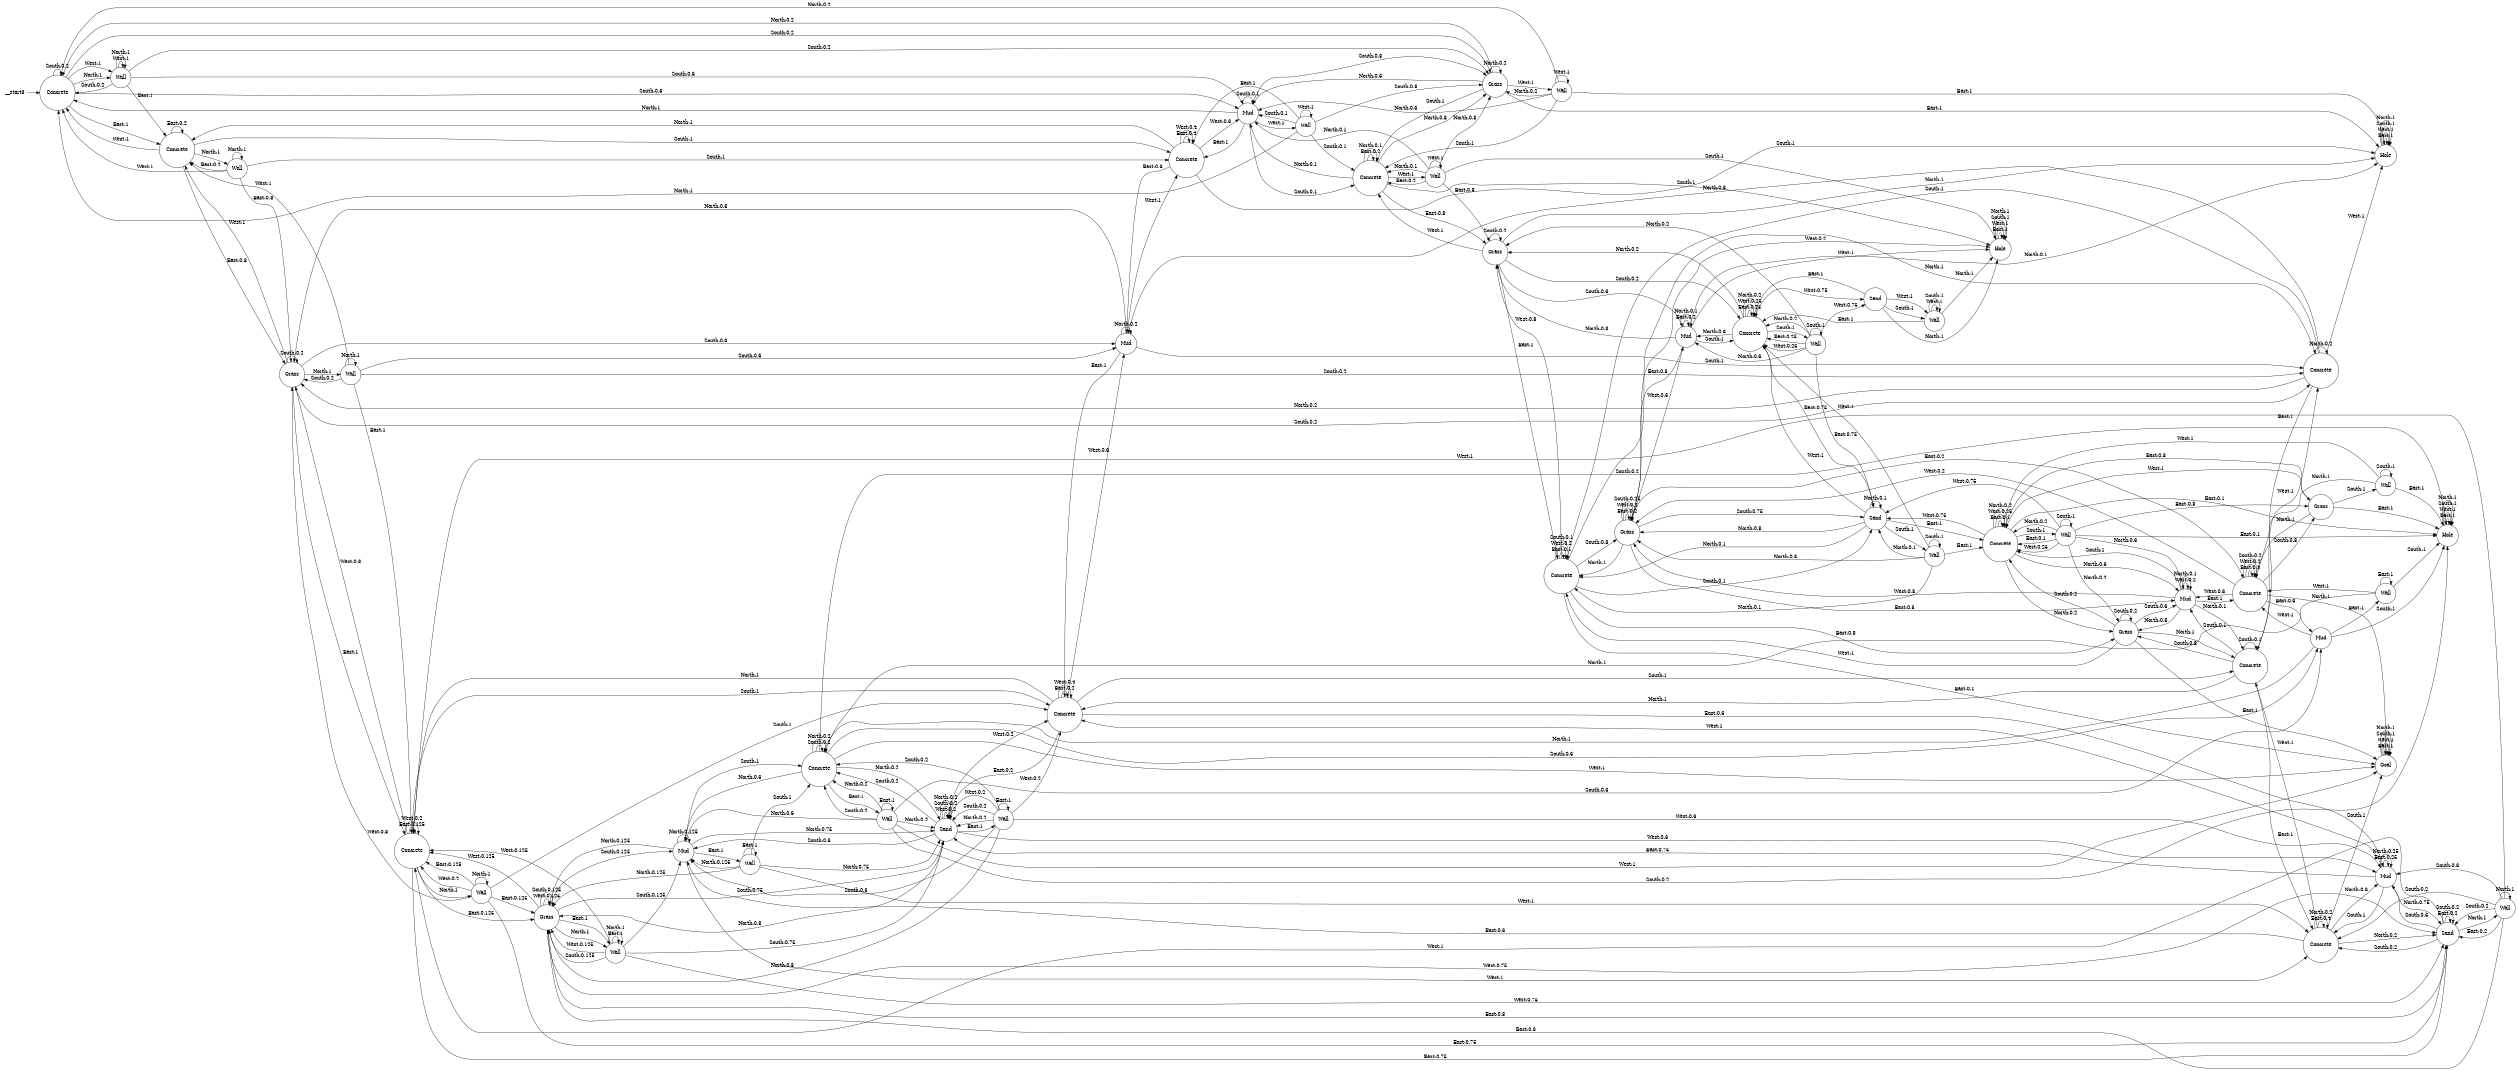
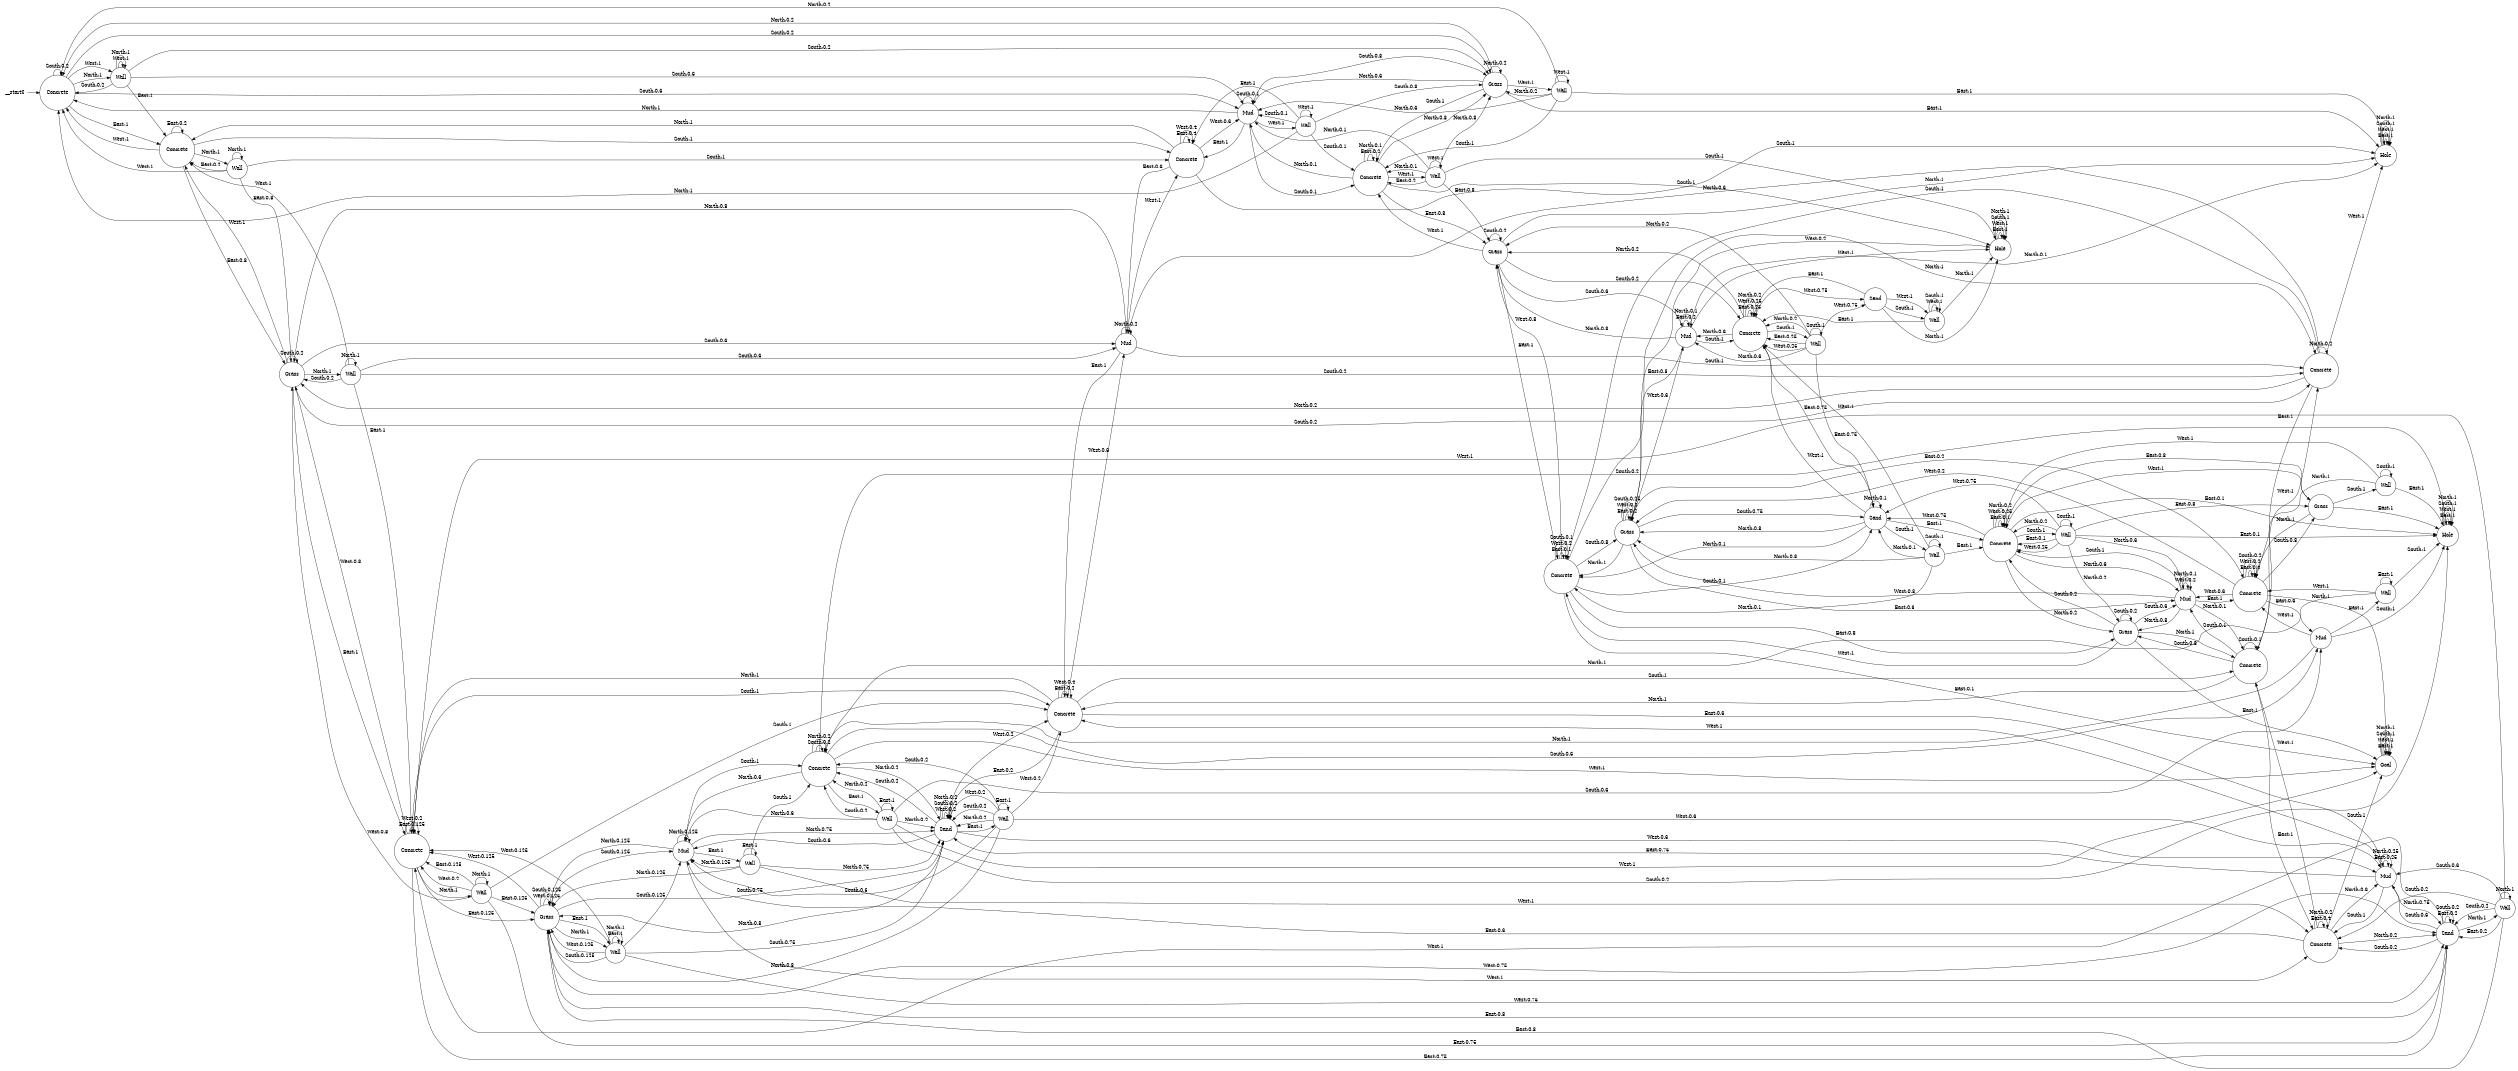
  digraph {
    rankdir=LR
    node [shape=circle]
-   __start0 [shape=none label=__start3]
+   __start0 [shape=none]
    n2 [label=Concrete]
    n3 [label=Wall]
    n4 [label=Mud]
    n5 [label=Grass]
    n6 [label=Concrete]
    n7 [label=Wall]
    n8 [label=Concrete]
    n9 [label=Concrete]
    n10 [label=Wall]
    n11 [label=Hole]
    n12 [label=Wall]
    n13 [label=Hole]
    n14 [label=Grass]
    n15 [label=Wall]
    n16 [label=Concrete]
    n17 [label=Sand]
    n18 [label=Wall]
    n19 [label=Grass]
    n20 [label=Mud]
    n21 [label=Mud]
    n22 [label=Concrete]
    n23 [label=Grass]
    n24 [label=Wall]
    n25 [label=Sand]
    n26 [label=Wall]
    n27 [label=Concrete]
    n28 [label=Concrete]
    n29 [label=Concrete]
    n30 [label=Concrete]
    n31 [label=Grass]
    n32 [label=Goal]
    n33 [label=Mud]
    n34 [label=Concrete]
    n35 [label=Wall]
    n36 [label=Concrete]
    n37 [label=Wall]
    n38 [label=Sand]
    n39 [label=Grass]
    n40 [label=Mud]
    n41 [label=Sand]
    n42 [label=Concrete]
    n43 [label=Wall]
    n44 [label=Grass]
    n45 [label=Hole]
    n46 [label=Wall]
    n47 [label=Mud]
    n48 [label=Mud]
    n49 [label=Wall]
    n50 [label=Wall]
    n51 [label=Wall]
    n52 [label=Concrete]
    n53 [label=Wall]
    n54 [label=Wall]
    n55 [label=Wall]
    __start0 -> n2
    n2 -> n2 [label="South:0.2"]
    n2 -> n3 [label="West:1"]
    n2 -> n3 [label="North:1"]
    n2 -> n4 [label="South:0.6"]
    n2 -> n5 [label="South:0.2"]
    n2 -> n6 [label="East:1"]
    n3 -> n2 [label="South:0.2"]
    n3 -> n3 [label="West:1"]
    n3 -> n3 [label="North:1"]
    n3 -> n4 [label="South:0.6"]
    n3 -> n5 [label="South:0.2"]
    n3 -> n6 [label="East:1"]
    n4 -> n2 [label="North:1"]
    n4 -> n4 [label="South:0.1"]
    n4 -> n5 [label="South:0.8"]
    n4 -> n7 [label="West:1"]
    n4 -> n8 [label="South:0.1"]
    n4 -> n9 [label="East:1"]
    n5 -> n2 [label="North:0.2"]
    n5 -> n4 [label="North:0.6"]
    n5 -> n5 [label="North:0.2"]
    n5 -> n8 [label="South:1"]
    n5 -> n10 [label="West:1"]
    n5 -> n11 [label="East:1"]
    n6 -> n2 [label="West:1"]
    n6 -> n6 [label="East:0.2"]
    n6 -> n9 [label="South:1"]
    n6 -> n18 [label="North:1"]
    n6 -> n19 [label="East:0.8"]
    n7 -> n2 [label="North:1"]
    n7 -> n4 [label="South:0.1"]
    n7 -> n5 [label="South:0.8"]
    n7 -> n7 [label="West:1"]
    n7 -> n8 [label="South:0.1"]
    n7 -> n9 [label="East:1"]
    n8 -> n4 [label="North:0.1"]
    n8 -> n5 [label="North:0.8"]
    n8 -> n8 [label="East:0.2"]
    n8 -> n8 [label="North:0.1"]
    n8 -> n12 [label="West:1"]
    n8 -> n13 [label="South:1"]
    n8 -> n14 [label="East:0.8"]
    n9 -> n4 [label="West:0.6"]
    n9 -> n6 [label="North:1"]
    n9 -> n9 [label="East:0.4"]
    n9 -> n9 [label="West:0.4"]
    n9 -> n11 [label="South:1"]
    n9 -> n20 [label="East:0.6"]
    n10 -> n2 [label="North:0.2"]
    n10 -> n4 [label="North:0.6"]
    n10 -> n5 [label="North:0.2"]
    n10 -> n8 [label="South:1"]
    n10 -> n10 [label="West:1"]
    n10 -> n11 [label="East:1"]
    n11 -> n11 [label="East:1"]
    n11 -> n11 [label="West:1"]
    n11 -> n11 [label="South:1"]
    n11 -> n11 [label="North:1"]
    n12 -> n4 [label="North:0.1"]
    n12 -> n5 [label="North:0.8"]
    n12 -> n8 [label="East:0.2"]
    n12 -> n8 [label="North:0.1"]
    n12 -> n12 [label="West:1"]
    n12 -> n13 [label="South:1"]
    n12 -> n14 [label="East:0.8"]
    n13 -> n13 [label="East:1"]
    n13 -> n13 [label="West:1"]
    n13 -> n13 [label="South:1"]
    n13 -> n13 [label="North:1"]
    n14 -> n8 [label="West:1"]
    n14 -> n11 [label="North:1"]
    n14 -> n14 [label="South:0.2"]
    n14 -> n16 [label="South:0.2"]
    n14 -> n21 [label="South:0.6"]
    n14 -> n22 [label="East:1"]
    n15 -> n13 [label="North:1"]
    n15 -> n15 [label="West:1"]
    n15 -> n15 [label="South:1"]
    n15 -> n16 [label="East:1"]
    n16 -> n14 [label="North:0.2"]
    n16 -> n16 [label="East:0.25"]
    n16 -> n16 [label="West:0.25"]
    n16 -> n16 [label="North:0.2"]
    n16 -> n17 [label="West:0.75"]
    n16 -> n21 [label="North:0.6"]
    n16 -> n24 [label="South:1"]
    n16 -> n25 [label="East:0.75"]
    n17 -> n13 [label="North:1"]
    n17 -> n15 [label="West:1"]
    n17 -> n15 [label="South:1"]
    n17 -> n16 [label="East:1"]
    n18 -> n2 [label="West:1"]
    n18 -> n6 [label="East:0.2"]
    n18 -> n9 [label="South:1"]
    n18 -> n18 [label="North:1"]
    n18 -> n19 [label="East:0.8"]
    n19 -> n6 [label="West:1"]
    n19 -> n19 [label="South:0.2"]
    n19 -> n20 [label="South:0.6"]
    n19 -> n26 [label="North:1"]
    n19 -> n27 [label="South:0.2"]
    n19 -> n28 [label="East:1"]
    n20 -> n9 [label="West:1"]
    n20 -> n19 [label="North:0.8"]
    n20 -> n20 [label="North:0.2"]
    n20 -> n27 [label="South:1"]
    n20 -> n29 [label="East:1"]
    n21 -> n11 [label="North:0.1"]
    n21 -> n13 [label="West:1"]
    n21 -> n14 [label="North:0.8"]
    n21 -> n16 [label="South:1"]
    n21 -> n21 [label="East:0.2"]
    n21 -> n21 [label="North:0.1"]
    n21 -> n23 [label="East:0.8"]
    n22 -> n14 [label="West:0.8"]
    n22 -> n22 [label="East:0.1"]
    n22 -> n22 [label="West:0.2"]
    n22 -> n22 [label="South:0.1"]
    n22 -> n23 [label="South:0.8"]
    n22 -> n25 [label="South:0.1"]
    n22 -> n27 [label="North:1"]
    n22 -> n31 [label="East:0.8"]
    n22 -> n32 [label="East:0.1"]
    n23 -> n13 [label="West:0.2"]
    n23 -> n21 [label="West:0.6"]
    n23 -> n22 [label="North:1"]
    n23 -> n23 [label="East:0.2"]
    n23 -> n23 [label="West:0.2"]
    n23 -> n23 [label="South:0.25"]
    n23 -> n25 [label="South:0.75"]
    n23 -> n33 [label="East:0.6"]
    n23 -> n34 [label="East:0.2"]
    n24 -> n14 [label="North:0.2"]
    n24 -> n16 [label="East:0.25"]
    n24 -> n16 [label="West:0.25"]
    n24 -> n16 [label="North:0.2"]
    n24 -> n17 [label="West:0.75"]
    n24 -> n21 [label="North:0.6"]
    n24 -> n24 [label="South:1"]
    n24 -> n25 [label="East:0.75"]
    n25 -> n16 [label="West:1"]
    n25 -> n22 [label="North:0.1"]
    n25 -> n23 [label="North:0.8"]
    n25 -> n25 [label="North:0.1"]
    n25 -> n35 [label="South:1"]
    n25 -> n36 [label="East:1"]
    n26 -> n6 [label="West:1"]
    n26 -> n19 [label="South:0.2"]
    n26 -> n20 [label="South:0.6"]
    n26 -> n26 [label="North:1"]
    n26 -> n27 [label="South:0.2"]
    n26 -> n28 [label="East:1"]
    n27 -> n11 [label="West:1"]
    n27 -> n19 [label="North:0.2"]
    n27 -> n20 [label="North:0.6"]
    n27 -> n22 [label="South:1"]
    n27 -> n27 [label="North:0.2"]
    n27 -> n30 [label="East:1"]
    n28 -> n19 [label="West:0.8"]
    n28 -> n28 [label="East:0.125"]
    n28 -> n28 [label="West:0.2"]
    n28 -> n29 [label="South:1"]
    n28 -> n37 [label="North:1"]
    n28 -> n38 [label="East:0.75"]
    n28 -> n39 [label="East:0.125"]
    n29 -> n20 [label="West:0.6"]
    n29 -> n28 [label="North:1"]
    n29 -> n29 [label="East:0.2"]
    n29 -> n29 [label="West:0.4"]
    n29 -> n30 [label="South:1"]
    n29 -> n40 [label="East:0.6"]
    n29 -> n41 [label="East:0.2"]
    n30 -> n27 [label="West:1"]
    n30 -> n29 [label="North:1"]
    n30 -> n30 [label="South:0.1"]
    n30 -> n31 [label="South:0.8"]
    n30 -> n33 [label="South:0.1"]
    n30 -> n42 [label="East:1"]
    n31 -> n22 [label="West:1"]
    n31 -> n30 [label="North:1"]
    n31 -> n31 [label="South:0.2"]
    n31 -> n32 [label="East:1"]
    n31 -> n33 [label="South:0.6"]
    n31 -> n36 [label="South:0.2"]
    n32 -> n32 [label="East:1"]
    n32 -> n32 [label="West:1"]
    n32 -> n32 [label="South:1"]
    n32 -> n32 [label="North:1"]
    n33 -> n23 [label="West:0.8"]
    n33 -> n30 [label="North:0.1"]
    n33 -> n31 [label="North:0.8"]
    n33 -> n33 [label="West:0.2"]
    n33 -> n33 [label="North:0.1"]
    n33 -> n34 [label="East:1"]
    n33 -> n36 [label="South:1"]
    n34 -> n23 [label="West:0.2"]
    n34 -> n32 [label="North:1"]
    n34 -> n33 [label="West:0.6"]
    n34 -> n34 [label="East:0.4"]
    n34 -> n34 [label="West:0.2"]
    n34 -> n34 [label="South:0.2"]
    n34 -> n44 [label="South:0.8"]
    n34 -> n48 [label="East:0.6"]
    n35 -> n16 [label="West:1"]
    n35 -> n22 [label="North:0.1"]
    n35 -> n23 [label="North:0.8"]
    n35 -> n25 [label="North:0.1"]
    n35 -> n35 [label="South:1"]
    n35 -> n36 [label="East:1"]
    n36 -> n25 [label="West:0.75"]
    n36 -> n31 [label="North:0.2"]
    n36 -> n33 [label="North:0.6"]
    n36 -> n36 [label="East:0.1"]
    n36 -> n36 [label="West:0.25"]
    n36 -> n36 [label="North:0.2"]
    n36 -> n43 [label="South:1"]
    n36 -> n44 [label="East:0.8"]
    n36 -> n45 [label="East:0.1"]
    n37 -> n19 [label="West:0.8"]
    n37 -> n28 [label="East:0.125"]
    n37 -> n28 [label="West:0.2"]
    n37 -> n29 [label="South:1"]
    n37 -> n37 [label="North:1"]
    n37 -> n38 [label="East:0.75"]
    n37 -> n39 [label="East:0.125"]
    n38 -> n28 [label="West:1"]
    n38 -> n38 [label="East:0.2"]
    n38 -> n38 [label="South:0.2"]
    n38 -> n39 [label="East:0.8"]
    n38 -> n40 [label="South:0.6"]
    n38 -> n42 [label="South:0.2"]
    n38 -> n46 [label="North:1"]
    n39 -> n28 [label="West:0.125"]
    n39 -> n38 [label="West:0.75"]
    n39 -> n39 [label="West:0.125"]
    n39 -> n39 [label="South:0.125"]
    n39 -> n41 [label="South:0.75"]
    n39 -> n47 [label="South:0.125"]
    n39 -> n50 [label="East:1"]
    n39 -> n50 [label="North:1"]
    n40 -> n29 [label="West:1"]
    n40 -> n38 [label="North:0.75"]
    n40 -> n40 [label="East:0.25"]
    n40 -> n40 [label="North:0.25"]
    n40 -> n41 [label="East:0.75"]
    n40 -> n42 [label="South:1"]
    n41 -> n29 [label="West:0.2"]
    n41 -> n39 [label="North:0.8"]
    n41 -> n40 [label="West:0.6"]
    n41 -> n41 [label="West:0.2"]
    n41 -> n41 [label="South:0.2"]
    n41 -> n41 [label="North:0.2"]
    n41 -> n47 [label="South:0.6"]
    n41 -> n51 [label="East:1"]
    n41 -> n52 [label="South:0.2"]
    n42 -> n30 [label="West:1"]
    n42 -> n32 [label="South:1"]
    n42 -> n38 [label="North:0.2"]
    n42 -> n40 [label="North:0.6"]
    n42 -> n42 [label="East:0.4"]
    n42 -> n42 [label="North:0.2"]
    n42 -> n47 [label="East:0.6"]
    n43 -> n25 [label="West:0.75"]
    n43 -> n31 [label="North:0.2"]
    n43 -> n33 [label="North:0.6"]
    n43 -> n36 [label="East:0.1"]
    n43 -> n36 [label="West:0.25"]
    n43 -> n36 [label="North:0.2"]
    n43 -> n43 [label="South:1"]
    n43 -> n44 [label="East:0.8"]
    n43 -> n45 [label="East:0.1"]
    n44 -> n34 [label="North:1"]
    n44 -> n36 [label="West:1"]
    n44 -> n45 [label="East:1"]
    n44 -> n49 [label="South:1"]
    n45 -> n45 [label="East:1"]
    n45 -> n45 [label="West:1"]
    n45 -> n45 [label="South:1"]
    n45 -> n45 [label="North:1"]
    n46 -> n28 [label="West:1"]
    n46 -> n38 [label="East:0.2"]
    n46 -> n38 [label="South:0.2"]
    n46 -> n39 [label="East:0.8"]
    n46 -> n40 [label="South:0.6"]
    n46 -> n42 [label="South:0.2"]
    n46 -> n46 [label="North:1"]
    n47 -> n39 [label="North:0.125"]
    n47 -> n41 [label="North:0.75"]
    n47 -> n42 [label="West:1"]
    n47 -> n47 [label="North:0.125"]
    n47 -> n52 [label="South:1"]
    n47 -> n53 [label="East:1"]
    n48 -> n34 [label="West:1"]
    n48 -> n45 [label="South:1"]
    n48 -> n52 [label="North:1"]
    n48 -> n55 [label="East:1"]
    n49 -> n34 [label="North:1"]
    n49 -> n36 [label="West:1"]
    n49 -> n45 [label="East:1"]
    n49 -> n49 [label="South:1"]
    n50 -> n28 [label="West:0.125"]
    n50 -> n38 [label="West:0.75"]
    n50 -> n39 [label="West:0.125"]
    n50 -> n39 [label="South:0.125"]
    n50 -> n41 [label="South:0.75"]
    n50 -> n47 [label="South:0.125"]
    n50 -> n50 [label="East:1"]
    n50 -> n50 [label="North:1"]
    n51 -> n29 [label="West:0.2"]
    n51 -> n39 [label="North:0.8"]
    n51 -> n40 [label="West:0.6"]
    n51 -> n41 [label="West:0.2"]
    n51 -> n41 [label="South:0.2"]
    n51 -> n41 [label="North:0.2"]
    n51 -> n47 [label="South:0.6"]
    n51 -> n51 [label="East:1"]
    n51 -> n52 [label="South:0.2"]
    n52 -> n32 [label="West:1"]
    n52 -> n41 [label="North:0.2"]
    n52 -> n45 [label="South:0.2"]
    n52 -> n47 [label="North:0.6"]
    n52 -> n48 [label="South:0.6"]
    n52 -> n52 [label="South:0.2"]
    n52 -> n52 [label="North:0.2"]
    n52 -> n54 [label="East:1"]
    n53 -> n39 [label="North:0.125"]
    n53 -> n41 [label="North:0.75"]
    n53 -> n42 [label="West:1"]
    n53 -> n47 [label="North:0.125"]
    n53 -> n52 [label="South:1"]
    n53 -> n53 [label="East:1"]
    n54 -> n32 [label="West:1"]
    n54 -> n41 [label="North:0.2"]
    n54 -> n45 [label="South:0.2"]
    n54 -> n47 [label="North:0.6"]
    n54 -> n48 [label="South:0.6"]
    n54 -> n52 [label="South:0.2"]
    n54 -> n52 [label="North:0.2"]
    n54 -> n54 [label="East:1"]
    n55 -> n34 [label="West:1"]
    n55 -> n45 [label="South:1"]
    n55 -> n52 [label="North:1"]
    n55 -> n55 [label="East:1"]
  }
